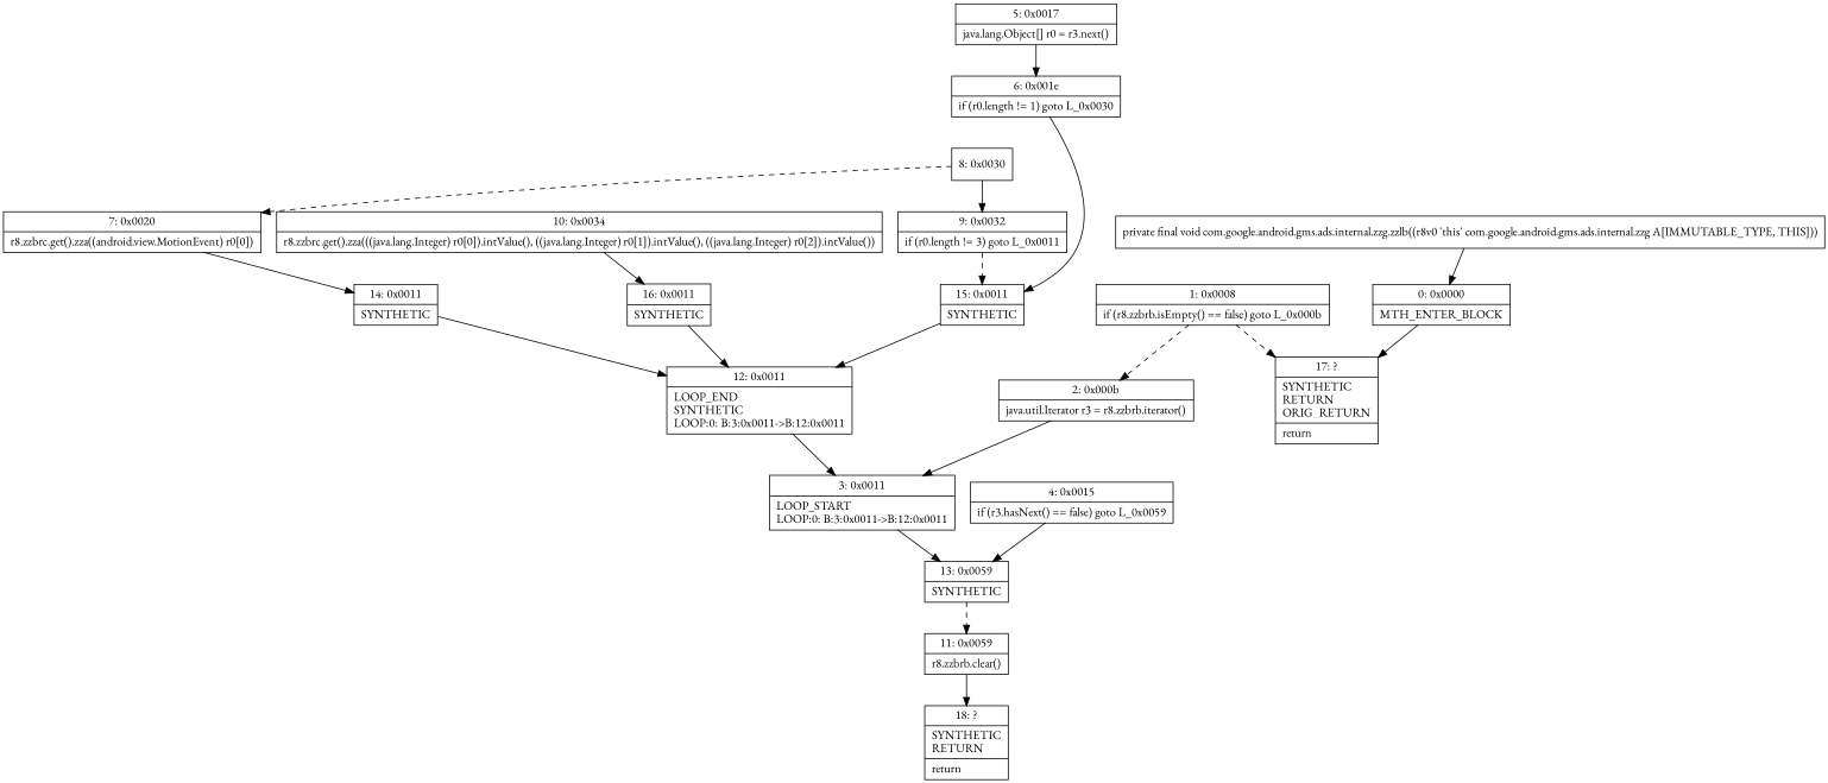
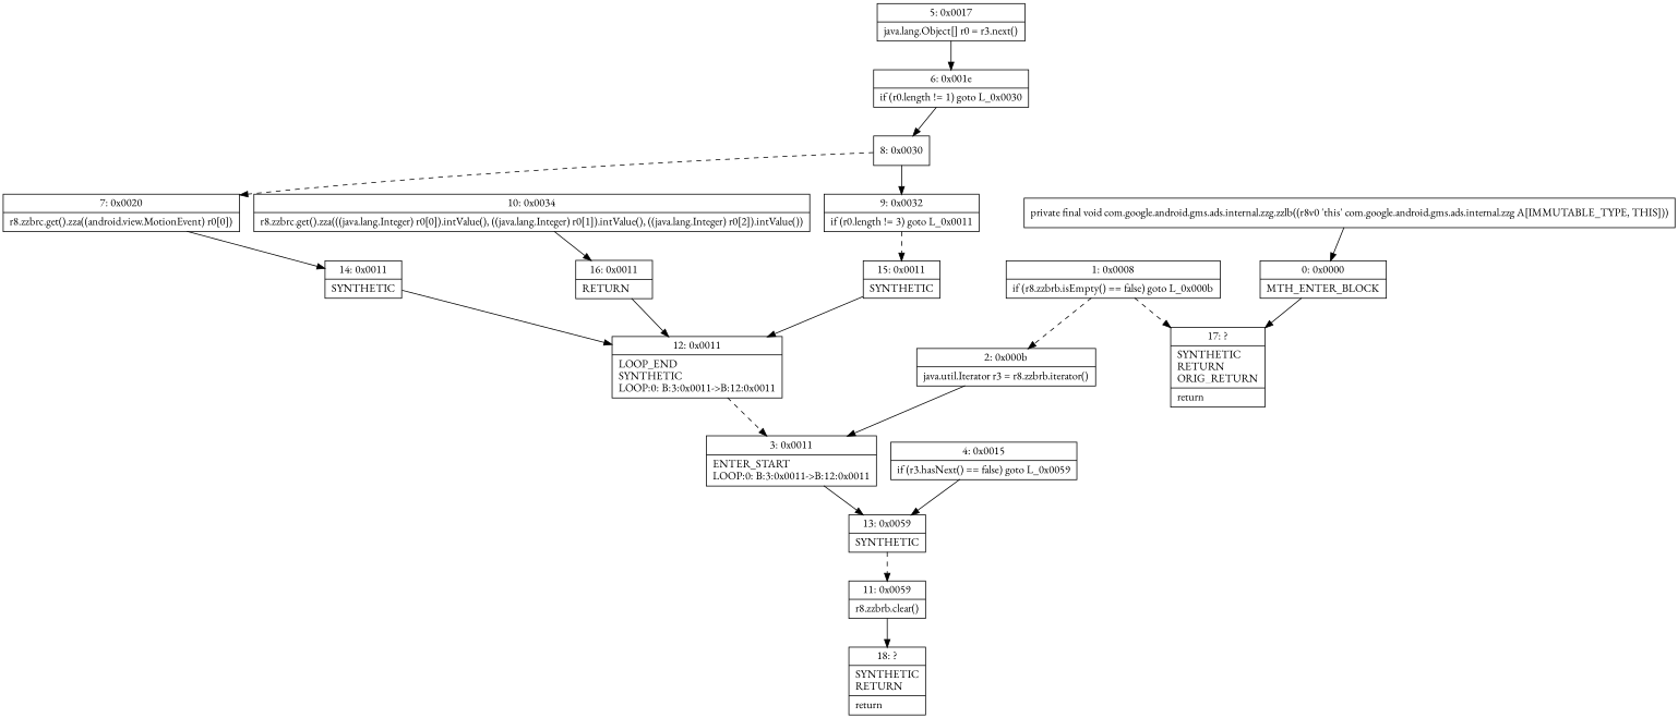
  digraph {
    fontname="EB Garamond"
    node [fontname="EB Garamond" shape=record]
    edge [fontname="EB Garamond"]
    n1 [label="{0\:\ 0x0000|MTH_ENTER_BLOCK\l}"]
    n2 [label="{17\:\ ?|SYNTHETIC\lRETURN\lORIG_RETURN\l|return\l}"]
    n3 [label="{1\:\ 0x0008|if (r8.zzbrb.isEmpty() == false) goto L_0x000b\l}"]
    n4 [label="{2\:\ 0x000b|java.util.Iterator r3 = r8.zzbrb.iterator()\l}"]
-   n5 [label="{3\:\ 0x0011|LOOP_START\lLOOP:0: B:3:0x0011\-\>B:12:0x0011\l}"]
+   n5 [label="{3\:\ 0x0011|ENTER_START\lLOOP:0: B:3:0x0011\-\>B:12:0x0011\l}"]
    n6 [label="{13\:\ 0x0059|SYNTHETIC\l}"]
    n7 [label="{4\:\ 0x0015|if (r3.hasNext() == false) goto L_0x0059\l}"]
    n8 [label="{5\:\ 0x0017|java.lang.Object[] r0 = r3.next()\l}"]
    n9 [label="{6\:\ 0x001e|if (r0.length != 1) goto L_0x0030\l}"]
    n10 [label="{11\:\ 0x0059|r8.zzbrb.clear()\l}"]
    n11 [label="{8\:\ 0x0030}"]
    n12 [label="{7\:\ 0x0020|r8.zzbrc.get().zza((android.view.MotionEvent) r0[0])\l}"]
    n13 [label="{14\:\ 0x0011|SYNTHETIC\l}"]
    n14 [label="{9\:\ 0x0032|if (r0.length != 3) goto L_0x0011\l}"]
    n15 [label="{12\:\ 0x0011|LOOP_END\lSYNTHETIC\lLOOP:0: B:3:0x0011\-\>B:12:0x0011\l}"]
    n16 [label="{15\:\ 0x0011|SYNTHETIC\l}"]
    n17 [label="{10\:\ 0x0034|r8.zzbrc.get().zza(((java.lang.Integer) r0[0]).intValue(), ((java.lang.Integer) r0[1]).intValue(), ((java.lang.Integer) r0[2]).intValue())\l}"]
-   n18 [label="{16\:\ 0x0011|SYNTHETIC\l}"]
+   n18 [label="{16\:\ 0x0011|RETURN\l}"]
    n19 [label="{18\:\ ?|SYNTHETIC\lRETURN\l|return\l}"]
    n20 [label="{private final void com.google.android.gms.ads.internal.zzg.zzlb((r8v0 'this' com.google.android.gms.ads.internal.zzg A[IMMUTABLE_TYPE, THIS])) }"]
    n1 -> n2
    n3 -> n2 [style=dashed]
    n3 -> n4 [style=dashed]
    n4 -> n5
    n5 -> n6
    n6 -> n10 [style=dashed]
    n7 -> n6
    n8 -> n9
-   n9 -> n16
+   n9 -> n11
    n10 -> n19
    n11 -> n12 [style=dashed]
    n11 -> n14
    n12 -> n13
    n13 -> n15
    n14 -> n16 [style=dashed]
-   n15 -> n5
+   n15 -> n5 [style=dashed]
    n16 -> n15
    n17 -> n18
    n18 -> n15
    n20 -> n1
  }
